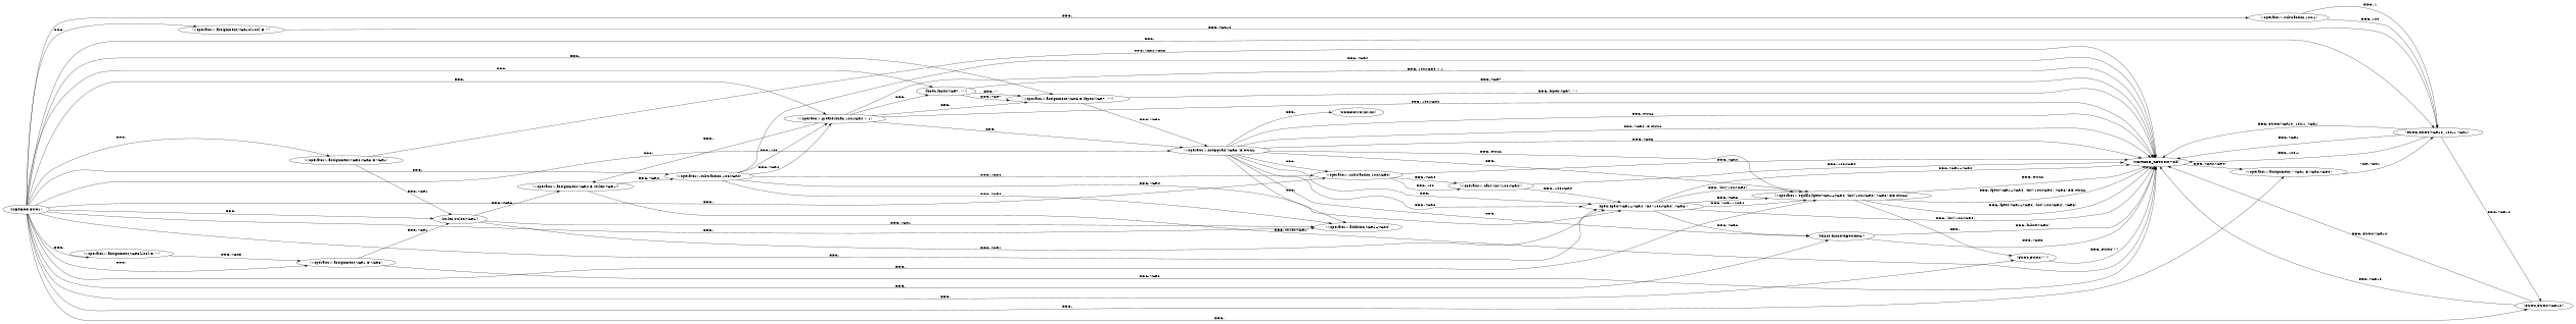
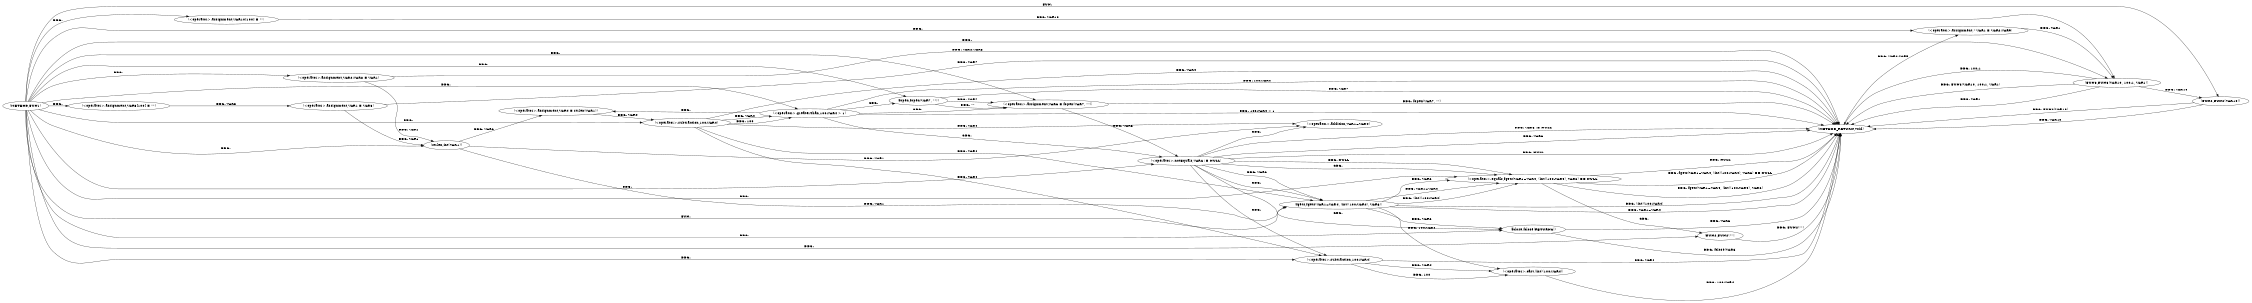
  digraph {
    rankdir=LR
    n1 [label="(METHOD,FUN1)"]
    n2 [label="(<operator>.assignment,VAR3[100] = \"\")"]
    n3 [label="(<operator>.assignment,VAR1 = VAR3)"]
-   n4 [label="(strlen,strlen(VAR1))"]
+   n4 [label="(strlen,int(VAR1))"]
    n5 [label="(<operator>.greaterThan,100-VAR4 > 1)"]
    n6 [label="(<operator>.subtraction,100-VAR4)"]
    n7 [label="(<operator>.assignment,VAR6 = fopen(VAR7, \"\"))"]
    n8 [label="(fopen,fopen(VAR7, \"\"))"]
    n9 [label="(<operator>.notEquals,VAR6 != NULL)"]
    n10 [label="(<operator>.equals,fgets(VAR1+VAR4, (int)(100-VAR4), VAR6) == NULL)"]
    n11 [label="(fgets,fgets(VAR1+VAR4, (int)(100-VAR4), VAR6))"]
    n12 [label="(<operator>.addition,VAR1+VAR4)"]
    n13 [label="(<operator>.subtraction,100-VAR4)"]
    n14 [label="(FUN2,FUN2(\"\"))"]
    n15 [label="(fclose,fclose(RETURN6))"]
    n16 [label="(<operator>.assignment,VAR2.VAR8 = VAR1)"]
    n17 [label="(<operator>.assignment,* VAR1 = VAR2.VAR9)"]
    n18 [label="(<operator>.assignment,VAR10[100] = \"\")"]
    n19 [label="(FUN3,FUN3(VAR10, 100-1, VAR1))"]
-   n20 [label="(<operator>.subtraction,100-1)"]
    n21 [label="(FUN2,FUN2(VAR10))"]
    n22 [label="(METHOD_RETURN,void)"]
    n23 [label="(<operator>.assignment,VAR4 = strlen(VAR1))"]
-   n24 [label="(UNKNOWN,int,int)"]
    n25 [label="(<operator>.cast,(int)(100-VAR4))"]
    n1 -> n2 [label="DDG: "]
-   n1 -> n3 [label="DDG: "]
    n1 -> n4 [label="DDG: "]
    n1 -> n5 [label="DDG: "]
    n1 -> n6 [label="DDG: "]
    n1 -> n7 [label="DDG: "]
    n1 -> n8 [label="DDG: "]
    n1 -> n9 [label="DDG: "]
    n1 -> n10 [label="DDG: "]
-   n1 -> n11 [label="DDG: "]
-   n1 -> n12 [label="DDG: "]
+   n1 -> n11 [label="FUN: "]
    n1 -> n13 [label="DDG: "]
    n1 -> n14 [label="DDG: "]
    n1 -> n15 [label="DDG: "]
    n1 -> n16 [label="DDG: "]
    n1 -> n17 [label="DDG: "]
    n1 -> n18 [label="DDG: "]
    n1 -> n19 [label="DDG: "]
-   n1 -> n20 [label="DDG: "]
-   n1 -> n21 [label="DDG: "]
+   n1 -> n21 [label="FUN: "]
    n2 -> n3 [label="DDG: VAR3"]
    n3 -> n4 [label="DDG: VAR1"]
-   n3 -> n22 [label="DDG: VAR3"]
+   n3 -> n22 [label="DDG: VAR7"]
    n4 -> n11 [label="DDG: VAR1"]
    n4 -> n12 [label="DDG: VAR1"]
    n4 -> n23 [label="DDG: VAR6"]
    n5 -> n7 [label="CDG: "]
    n5 -> n8 [label="CDG: "]
    n5 -> n9 [label="CDG: "]
    n5 -> n22 [label="DDG: 100-VAR4 > 1"]
    n5 -> n22 [label="DDG: 100-VAR4"]
    n5 -> n23 [label="DDG: "]
    n6 -> n5 [label="DDG: 100"]
    n6 -> n5 [label="DDG: VAR4"]
    n6 -> n11 [label="DDG: VAR4"]
    n6 -> n12 [label="DDG: VAR4"]
    n6 -> n13 [label="DDG: VAR4"]
    n6 -> n22 [label="DDG: VAR4"]
    n7 -> n9 [label="DDG: VAR6"]
    n7 -> n22 [label="DDG: fopen(VAR7, \"\")"]
    n8 -> n7 [label="DDG: VAR7"]
    n8 -> n7 [label="DDG: \"\""]
    n8 -> n22 [label="DDG: VAR7"]
    n9 -> n10 [label="DDG: NULL"]
    n9 -> n10 [label="CDG: "]
    n9 -> n11 [label="DDG: VAR6"]
    n9 -> n11 [label="CDG: "]
    n9 -> n12 [label="CDG: "]
    n9 -> n13 [label="CDG: "]
    n9 -> n15 [label="CDG: "]
    n9 -> n22 [label="DDG: NULL"]
    n9 -> n22 [label="DDG: VAR6 != NULL"]
    n9 -> n22 [label="DDG: VAR6"]
-   n9 -> n24 [label="CDG: "]
    n10 -> n14 [label="CDG: "]
    n10 -> n22 [label="DDG: NULL"]
    n10 -> n22 [label="DDG: fgets(VAR1+VAR4, (int)(100-VAR4), VAR6) == NULL"]
    n10 -> n22 [label="DDG: fgets(VAR1+VAR4, (int)(100-VAR4), VAR6)"]
    n11 -> n10 [label="DDG: VAR1+VAR4"]
    n11 -> n10 [label="DDG: (int)(100-VAR4)"]
    n11 -> n10 [label="DDG: VAR6"]
    n11 -> n15 [label="DDG: VAR6"]
    n11 -> n22 [label="DDG: (int)(100-VAR4)"]
    n11 -> n22 [label="DDG: VAR1+VAR4"]
    n13 -> n22 [label="DDG: VAR4"]
    n13 -> n25 [label="DDG: 100"]
    n13 -> n25 [label="DDG: VAR4"]
    n14 -> n22 [label="DDG: FUN2(\"\")"]
    n15 -> n22 [label="DDG: fclose(VAR6)"]
    n15 -> n22 [label="DDG: VAR6"]
    n16 -> n4 [label="DDG: VAR1"]
    n16 -> n22 [label="DDG: VAR2.VAR8"]
-   n17 -> n19 [label="VAR: VAR1"]
+   n17 -> n19 [label="DDG: VAR1"]
    n18 -> n19 [label="DDG: VAR10"]
    n19 -> n21 [label="DDG: VAR10"]
    n19 -> n22 [label="DDG: 100-1"]
    n19 -> n22 [label="DDG: FUN3(VAR10, 100-1, VAR1)"]
    n19 -> n22 [label="DDG: VAR1"]
-   n20 -> n19 [label="DDG: 100"]
-   n20 -> n19 [label="DDG: 1"]
    n21 -> n22 [label="DDG: FUN2(VAR10)"]
    n21 -> n22 [label="DDG: VAR10"]
    n22 -> n17 [label="DDG: VAR2.VAR9"]
    n23 -> n6 [label="DDG: VAR4"]
-   n23 -> n22 [label="DDG: strlen(VAR1)"]
-   n25 -> n11 [label="DDG: 100-VAR4"]
+   n11 -> n25 [label="DDG: 100-VAR4"]
    n25 -> n22 [label="DDG: 100-VAR4"]
  }
